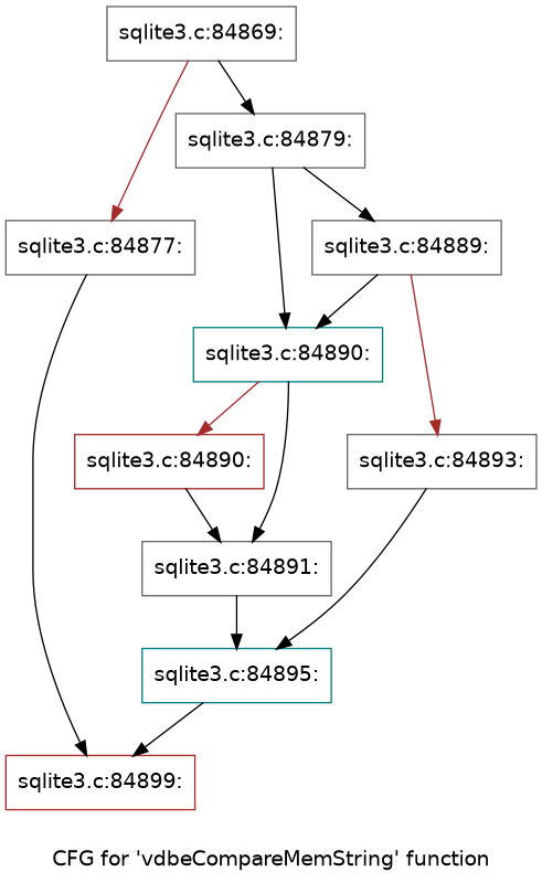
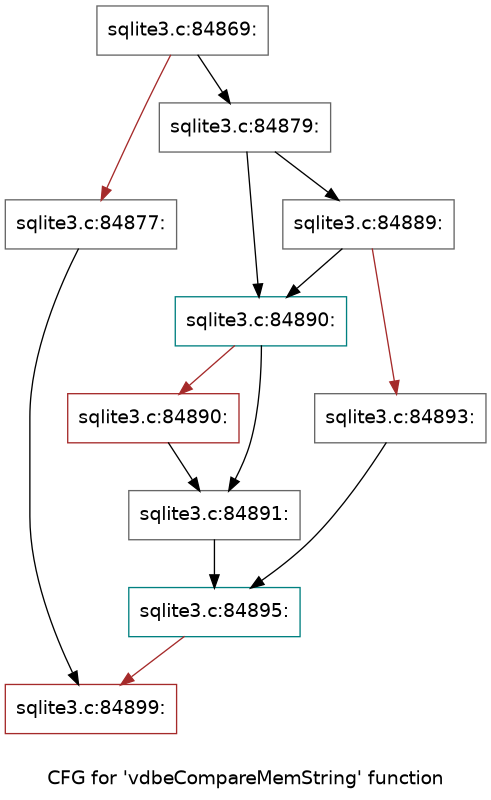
  digraph {
    fontname="DejaVu Sans"
    label="CFG for 'vdbeCompareMemString' function"
    node [color=gray40 fontname="DejaVu Sans" shape=record]
    edge [color=black fontname="DejaVu Sans"]
    n1 [label="{sqlite3.c:84869:}"]
    n2 [label="{sqlite3.c:84877:}"]
    n3 [label="{sqlite3.c:84879:}"]
    n4 [color=brown label="{sqlite3.c:84899:}"]
    n5 [color=teal label="{sqlite3.c:84890:}"]
    n6 [label="{sqlite3.c:84889:}"]
    n7 [color=brown label="{sqlite3.c:84890:}"]
    n8 [label="{sqlite3.c:84891:}"]
    n9 [label="{sqlite3.c:84893:}"]
    n10 [color=teal label="{sqlite3.c:84895:}"]
    n1 -> n2 [color=brown]
    n1 -> n3
    n2 -> n4
    n3 -> n5
    n3 -> n6
    n5 -> n7 [color=brown]
    n5 -> n8
    n6 -> n5
    n6 -> n9 [color=brown]
    n7 -> n8
    n8 -> n10
    n9 -> n10
-   n10 -> n4
+   n10 -> n4 [color=brown]
  }
